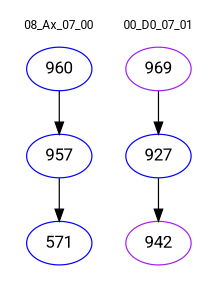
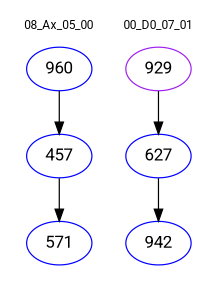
  digraph {
    fontname=Roboto
    node [color=blue fontname=Roboto]
    edge [color=black fontname=Roboto]
    n1 [label=960]
-   n2 [label=957]
+   n2 [label=457]
    n3 [label=571]
-   n4 [color=purple label=969]
-   n5 [label=927]
-   n6 [color=purple label=942]
+   n4 [color=purple label=929]
+   n5 [label=627]
+   n6 [label=942]
    subgraph cluster_1 {
      color=white
      fontsize=10
-     label="08_Ax_07_00"
+     label="08_Ax_05_00"
      n1
      n2
      n3
    }
    subgraph cluster_2 {
      color=white
      fontsize=10
      label="00_D0_07_01"
      n4
      n5
      n6
    }
    n1 -> n2
    n2 -> n3
    n4 -> n5
    n5 -> n6
  }
